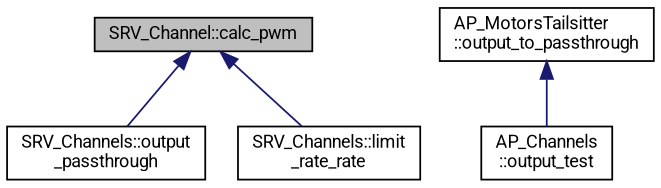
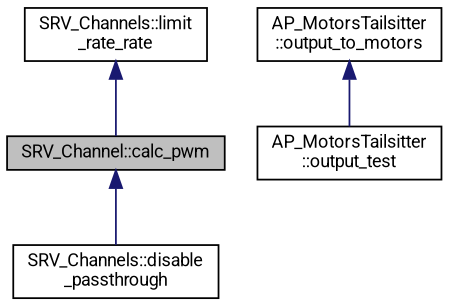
  digraph {
    fontname=Roboto
    rankdir=TB
    node [color=black fillcolor=white fontname=Roboto fontsize=10 shape=record style=filled]
    edge [color=midnightblue dir=back fontname=Roboto fontsize=10 labelfontname=Helvetica labelfontsize=10 style=solid]
    n1 [fillcolor=grey75 fontcolor=black height=0.2 label="SRV_Channel::calc_pwm" width=0.4]
-   n2 [height=0.2 label="SRV_Channels::output\l_passthrough" width=0.4]
+   n2 [height=0.2 label="SRV_Channels::disable\l_passthrough" width=0.4]
    n3 [height=0.2 label="SRV_Channels::limit\l_rate_rate" width=0.4]
-   n4 [height=0.2 label="AP_MotorsTailsitter\l::output_to_passthrough" width=0.4]
-   n5 [height=0.2 label="AP_Channels\l::output_test" width=0.4]
+   n4 [height=0.2 label="AP_MotorsTailsitter\l::output_to_motors" width=0.4]
+   n5 [height=0.2 label="AP_MotorsTailsitter\l::output_test" width=0.4]
    n1 -> n2
-   n1 -> n3
+   n3 -> n1
    n4 -> n5
  }
